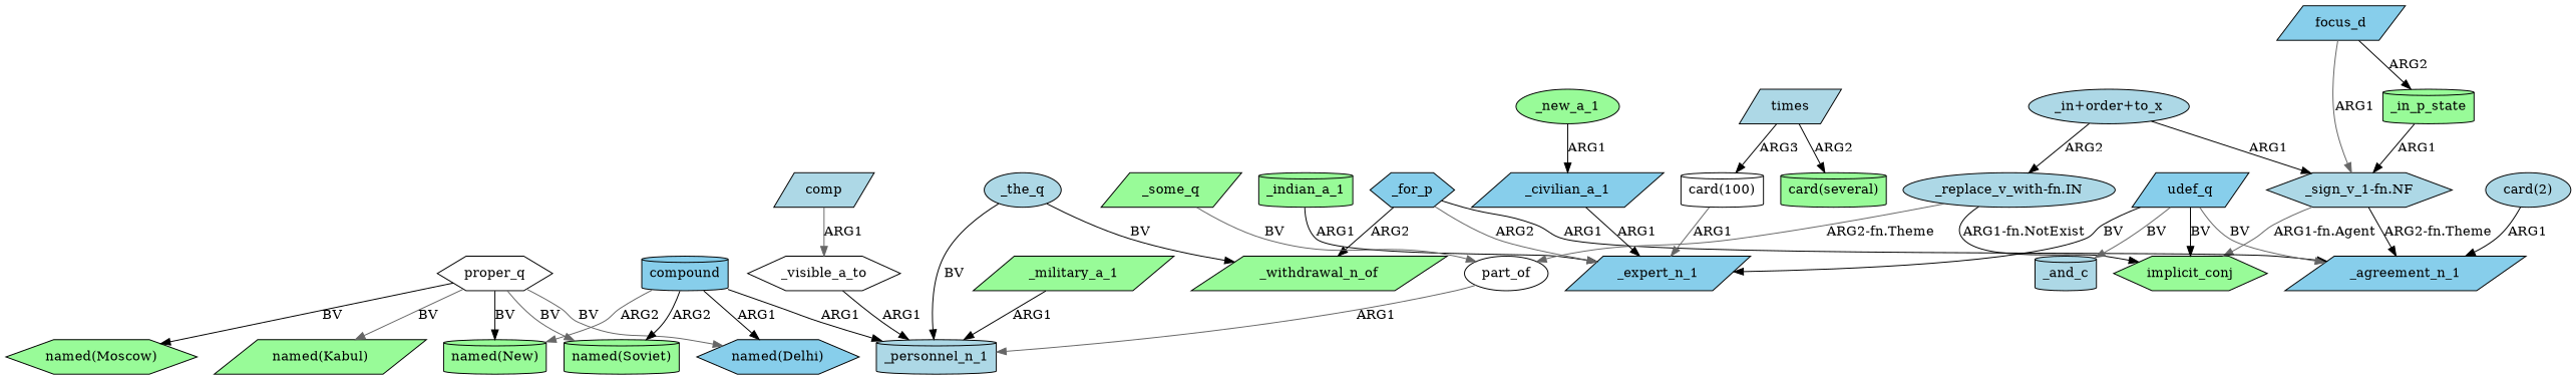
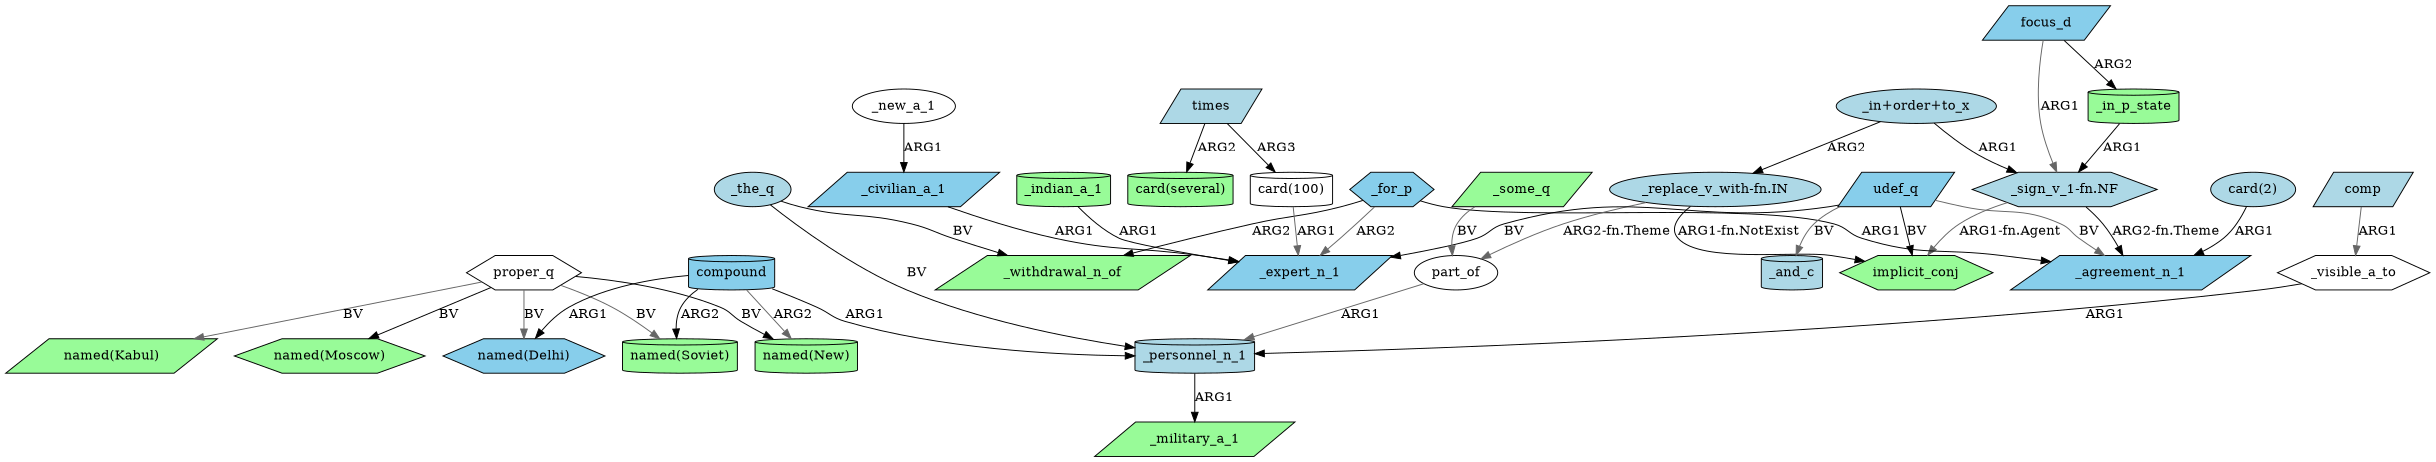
  digraph {
    node [fillcolor=palegreen shape=parallelogram style=filled]
    edge [color=black]
    proper_q [fillcolor=white shape=hexagon]
    "named(Moscow)" [shape=hexagon]
    "named(New)" [shape=cylinder]
    "named(Delhi)" [fillcolor=skyblue shape=hexagon]
    "named(Soviet)" [shape=cylinder]
    "named(Kabul)"
    _indian_a_1 [shape=cylinder]
    _expert_n_1 [fillcolor=skyblue]
    compound [fillcolor=skyblue shape=cylinder]
    _personnel_n_1 [fillcolor=lightblue shape=cylinder]
    _the_q [fillcolor=lightblue shape=ellipse]
    _withdrawal_n_of
    "_sign_v_1-fn.NF" [fillcolor=lightblue shape=hexagon]
    _agreement_n_1 [fillcolor=skyblue]
    implicit_conj [shape=hexagon]
    _for_p [fillcolor=skyblue shape=hexagon]
    times [fillcolor=lightblue]
    "card(100)" [fillcolor=white shape=cylinder]
    "card(several)" [shape=cylinder]
    focus_d [fillcolor=skyblue]
    _in_p_state [shape=cylinder]
    "_in+order+to_x" [fillcolor=lightblue shape=ellipse]
    "_replace_v_with-fn.IN" [fillcolor=lightblue shape=ellipse]
    part_of [fillcolor=white shape=ellipse]
    comp [fillcolor=lightblue]
    _visible_a_to [fillcolor=white shape=hexagon]
    udef_q [fillcolor=skyblue]
    _and_c [fillcolor=lightblue shape=cylinder]
    _some_q
-   _new_a_1 [shape=ellipse]
+   _new_a_1 [fillcolor=white shape=ellipse]
    _civilian_a_1 [fillcolor=skyblue]
    "card(2)" [fillcolor=lightblue shape=ellipse]
    _military_a_1
    proper_q -> "named(Moscow)" [label=BV]
    proper_q -> "named(New)" [label=BV]
    proper_q -> "named(Delhi)" [color=gray40 label=BV]
    proper_q -> "named(Soviet)" [color=gray40 label=BV]
    proper_q -> "named(Kabul)" [color=gray40 label=BV]
    _indian_a_1 -> _expert_n_1 [label=ARG1]
    compound -> "named(New)" [color=gray40 label=ARG2]
    compound -> "named(Delhi)" [label=ARG1]
    compound -> "named(Soviet)" [label=ARG2]
    compound -> _personnel_n_1 [label=ARG1]
    _the_q -> _personnel_n_1 [label=BV]
    _the_q -> _withdrawal_n_of [label=BV]
    "_sign_v_1-fn.NF" -> _agreement_n_1 [label="ARG2-fn.Theme"]
    "_sign_v_1-fn.NF" -> implicit_conj [color=gray40 label="ARG1-fn.Agent"]
    _for_p -> _expert_n_1 [color=gray40 label=ARG2]
    _for_p -> _withdrawal_n_of [label=ARG2]
    _for_p -> _agreement_n_1 [label=ARG1]
    times -> "card(100)" [label=ARG3]
    times -> "card(several)" [label=ARG2]
    "card(100)" -> _expert_n_1 [color=gray40 label=ARG1]
    focus_d -> "_sign_v_1-fn.NF" [color=gray40 label=ARG1]
    focus_d -> _in_p_state [label=ARG2]
    _in_p_state -> "_sign_v_1-fn.NF" [label=ARG1]
    "_in+order+to_x" -> "_sign_v_1-fn.NF" [label=ARG1]
    "_in+order+to_x" -> "_replace_v_with-fn.IN" [label=ARG2]
    "_replace_v_with-fn.IN" -> implicit_conj [label="ARG1-fn.NotExist"]
    "_replace_v_with-fn.IN" -> part_of [color=gray40 label="ARG2-fn.Theme"]
    part_of -> _personnel_n_1 [color=gray40 label=ARG1]
    comp -> _visible_a_to [color=gray40 label=ARG1]
    _visible_a_to -> _personnel_n_1 [label=ARG1]
    udef_q -> _expert_n_1 [label=BV]
    udef_q -> _agreement_n_1 [color=gray40 label=BV]
    udef_q -> implicit_conj [label=BV]
    udef_q -> _and_c [color=gray40 label=BV]
    _some_q -> part_of [color=gray40 label=BV]
    _new_a_1 -> _civilian_a_1 [label=ARG1]
    _civilian_a_1 -> _expert_n_1 [label=ARG1]
    "card(2)" -> _agreement_n_1 [label=ARG1]
-   _military_a_1 -> _personnel_n_1 [label=ARG1]
+   _personnel_n_1 -> _military_a_1 [label=ARG1]
  }
